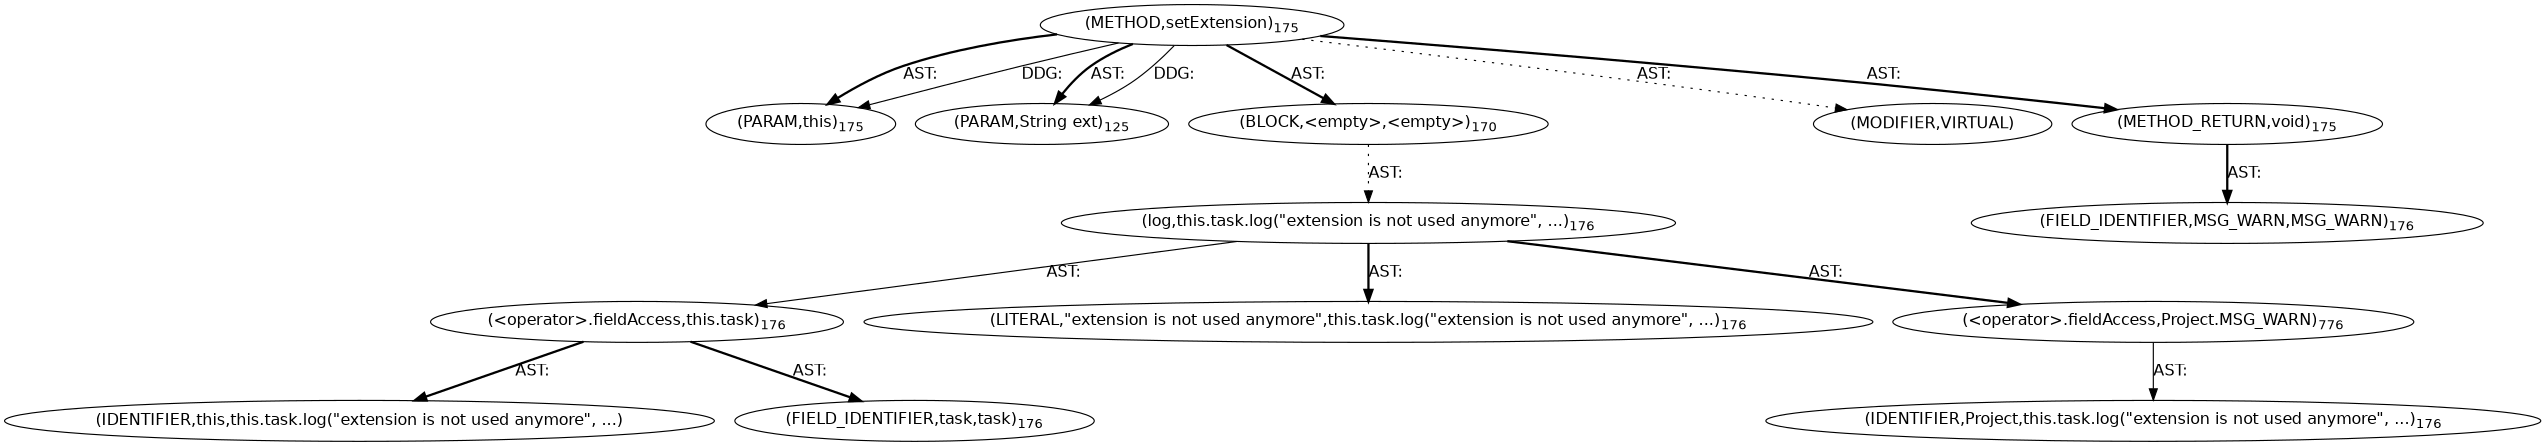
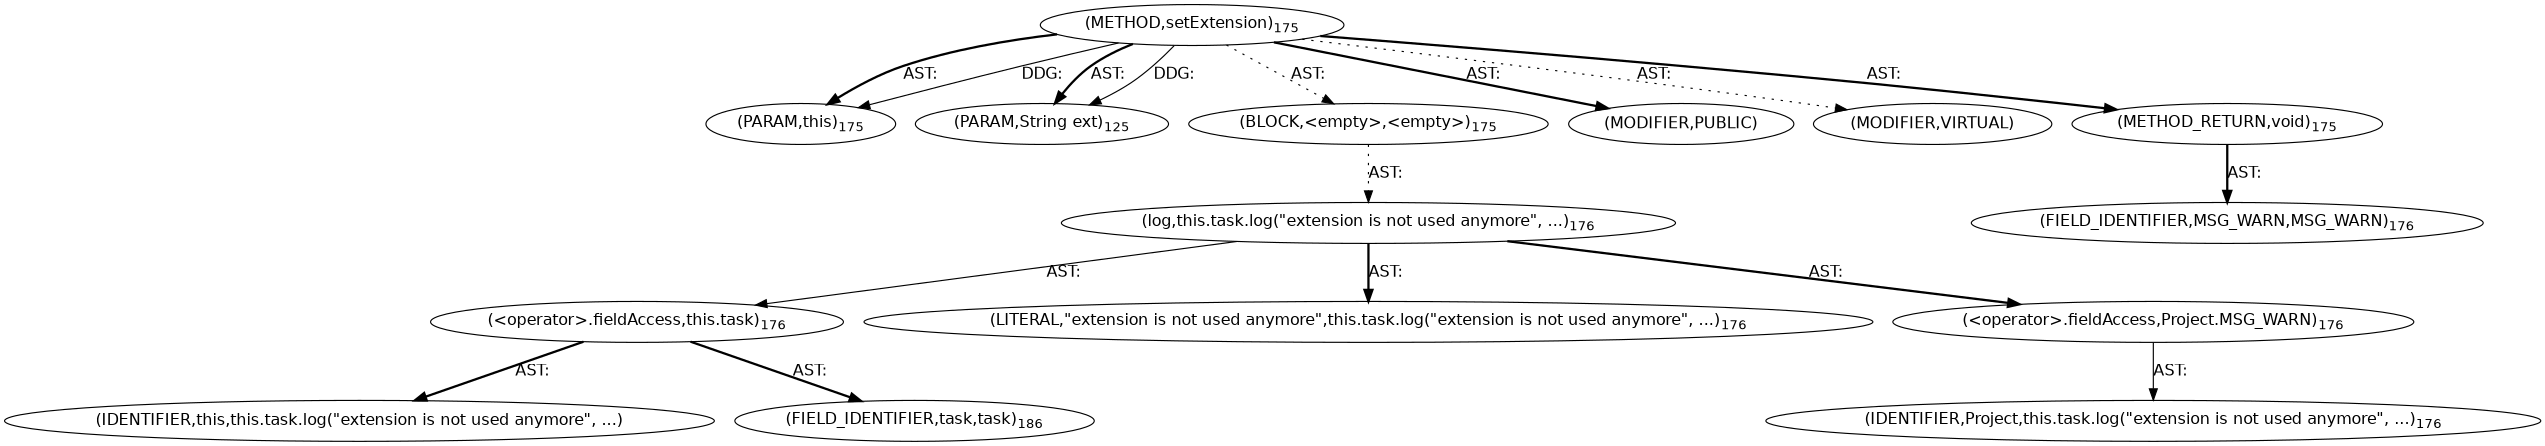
  digraph {
    fontname="DejaVu Sans"
    node [fontname="DejaVu Sans"]
    edge [fontname="DejaVu Sans" style=bold]
    n1 [label=<(METHOD,setExtension)<SUB>175</SUB>>]
    n2 [label=<(PARAM,this)<SUB>175</SUB>>]
    n3 [label=<(PARAM,String ext)<SUB>125</SUB>>]
-   n4 [label=<(BLOCK,&lt;empty&gt;,&lt;empty&gt;)<SUB>170</SUB>>]
+   n4 [label=<(BLOCK,&lt;empty&gt;,&lt;empty&gt;)<SUB>175</SUB>>]
+   n5 [label=<(MODIFIER,PUBLIC)>]
    n6 [label=<(MODIFIER,VIRTUAL)>]
    n7 [label=<(METHOD_RETURN,void)<SUB>175</SUB>>]
    n8 [label=<(log,this.task.log(&quot;extension is not used anymore&quot;, ...)<SUB>176</SUB>>]
    n9 [label=<(FIELD_IDENTIFIER,MSG_WARN,MSG_WARN)<SUB>176</SUB>>]
    n10 [label=<(&lt;operator&gt;.fieldAccess,this.task)<SUB>176</SUB>>]
    n11 [label=<(LITERAL,&quot;extension is not used anymore&quot;,this.task.log(&quot;extension is not used anymore&quot;, ...)<SUB>176</SUB>>]
-   n12 [label=<(&lt;operator&gt;.fieldAccess,Project.MSG_WARN)<SUB>776</SUB>>]
+   n12 [label=<(&lt;operator&gt;.fieldAccess,Project.MSG_WARN)<SUB>176</SUB>>]
    n13 [label=<(IDENTIFIER,this,this.task.log(&quot;extension is not used anymore&quot;, ...)>]
-   n14 [label=<(FIELD_IDENTIFIER,task,task)<SUB>176</SUB>>]
+   n14 [label=<(FIELD_IDENTIFIER,task,task)<SUB>186</SUB>>]
    n15 [label=<(IDENTIFIER,Project,this.task.log(&quot;extension is not used anymore&quot;, ...)<SUB>176</SUB>>]
    n1 -> n2 [label="AST: "]
    n1 -> n2 [label="DDG: " style=solid]
    n1 -> n3 [label="AST: "]
    n1 -> n3 [label="DDG: " style=solid]
-   n1 -> n4 [label="AST: "]
+   n1 -> n4 [label="AST: " style=dotted]
+   n1 -> n5 [label="AST: "]
    n1 -> n6 [label="AST: " style=dotted]
    n1 -> n7 [label="AST: "]
    n4 -> n8 [label="AST: " style=dotted]
    n7 -> n9 [label="AST: "]
    n8 -> n10 [label="AST: " style=solid]
    n8 -> n11 [label="AST: "]
    n8 -> n12 [label="AST: "]
    n10 -> n13 [label="AST: "]
    n10 -> n14 [label="AST: "]
    n12 -> n15 [label="AST: " style=solid]
  }
